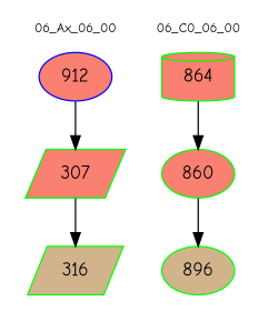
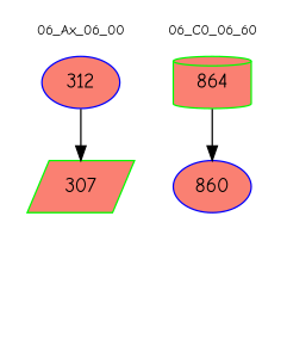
  digraph {
    fontname="Comic Neue"
    node [color=green fillcolor=salmon fontname="Comic Neue" shape=ellipse style=filled]
    edge [color=black fontname="Comic Neue"]
-   n1 [color=blue label=912]
+   n1 [color=blue label=312]
    n2 [label=307 shape=parallelogram]
-   n3 [fillcolor=tan label=316 shape=parallelogram]
    n4 [label=864 shape=cylinder]
-   n5 [label=860]
-   n6 [fillcolor=tan label=896]
+   n5 [color=blue label=860]
    subgraph cluster_1 {
      color=white
      fontsize=10
      label="06_Ax_06_00"
      n1
      n2
-     n3
    }
    subgraph cluster_2 {
      color=white
      fontsize=10
-     label="06_C0_06_00"
+     label="06_C0_06_60"
      n4
      n5
-     n6
    }
    n1 -> n2
-   n2 -> n3
    n4 -> n5
-   n5 -> n6
  }
